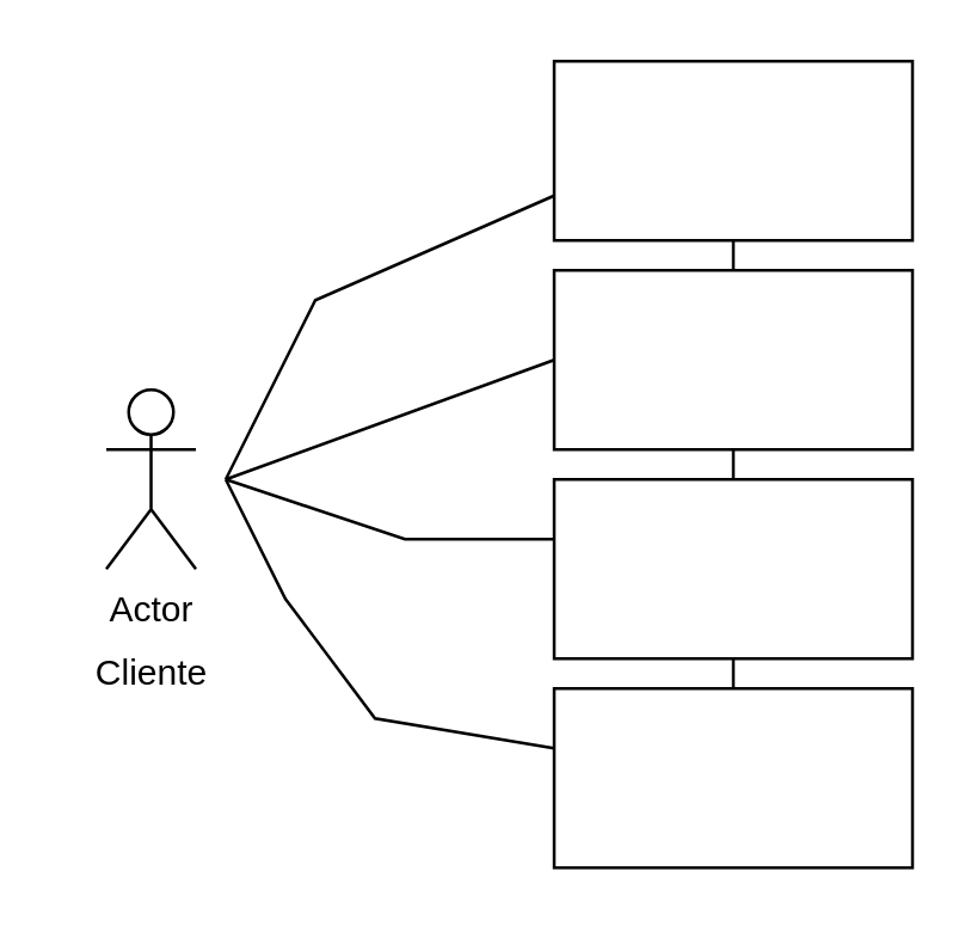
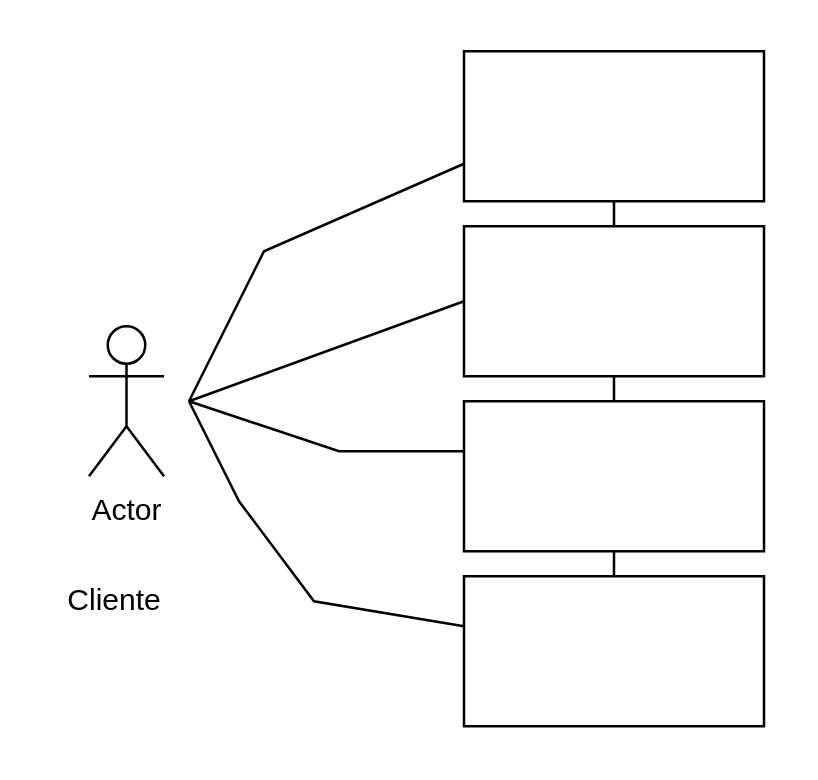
  <mxCell id="0" />
  <mxCell id="1" parent="0" />
  <mxCell id="2" value="Actor" style="shape=umlActor;verticalLabelPosition=bottom;verticalAlign=top;html=1;outlineConnect=0;" vertex="1" parent="1"><mxGeometry x="35" y="130" width="30" height="60" as="geometry" /></mxCell>
- <mxCell id="3" value="Cliente" style="text;html=1;align=center;verticalAlign=middle;resizable=0;points=[];autosize=1;strokeColor=none;fillColor=none;" vertex="1" parent="1"><mxGeometry x="20" y="210" width="60" height="30" as="geometry" /></mxCell>
+ <mxCell id="3" value="Cliente" style="text;html=1;align=center;verticalAlign=middle;resizable=0;points=[];autosize=1;strokeColor=none;fillColor=none;" vertex="1" parent="1"><mxGeometry x="15" y="225" width="60" height="30" as="geometry" /></mxCell>
  <mxCell id="4" value="" style="whiteSpace=wrap;html=1;verticalAlign=top;" vertex="1" parent="1"><mxGeometry x="185" width="120" height="60" as="geometry" y="20" /></mxCell>
  <mxCell id="5" value="" style="whiteSpace=wrap;html=1;verticalAlign=top;" vertex="1" parent="1"><mxGeometry x="185" y="90" width="120" height="60" as="geometry" /></mxCell>
  <mxCell id="6" value="" style="whiteSpace=wrap;html=1;verticalAlign=top;" vertex="1" parent="1"><mxGeometry x="185" y="160" width="120" height="60" as="geometry" /></mxCell>
  <mxCell id="7" value="" style="endArrow=none;html=1;rounded=0;entryX=0;entryY=0.5;entryDx=0;entryDy=0;" edge="1" parent="1" target="5"><mxGeometry width="50" height="50" relative="1" as="geometry"><mxPoint x="75" y="160" as="sourcePoint" /><mxPoint x="185" y="150" as="targetPoint" /><Array as="points" /></mxGeometry></mxCell>
  <mxCell id="8" value="" style="endArrow=none;html=1;rounded=0;entryX=0;entryY=0.75;entryDx=0;entryDy=0;" edge="1" parent="1" target="4"><mxGeometry width="50" height="50" relative="1" as="geometry"><mxPoint x="75" y="160" as="sourcePoint" /><mxPoint x="175" y="60" as="targetPoint" /><Array as="points"><mxPoint x="105" y="100" /></Array></mxGeometry></mxCell>
  <mxCell id="9" value="" style="endArrow=none;html=1;rounded=0;" edge="1" parent="1" source="5" target="4"><mxGeometry width="50" height="50" relative="1" as="geometry"><mxPoint x="220" y="145" as="sourcePoint" /><mxPoint x="270" y="95" as="targetPoint" /></mxGeometry></mxCell>
  <mxCell id="10" value="" style="endArrow=none;html=1;rounded=0;entryX=0.5;entryY=1;entryDx=0;entryDy=0;" edge="1" parent="1" source="6" target="5"><mxGeometry width="50" height="50" relative="1" as="geometry"><mxPoint x="220" y="220" as="sourcePoint" /><mxPoint x="270" y="170" as="targetPoint" /></mxGeometry></mxCell>
  <mxCell id="11" value="" style="whiteSpace=wrap;html=1;verticalAlign=top;" vertex="1" parent="1"><mxGeometry x="185" y="230" width="120" height="60" as="geometry" /></mxCell>
  <mxCell id="12" value="" style="endArrow=none;html=1;rounded=0;entryX=0.5;entryY=1;entryDx=0;entryDy=0;" edge="1" parent="1" source="11" target="6"><mxGeometry width="50" height="50" relative="1" as="geometry"><mxPoint x="220" y="270" as="sourcePoint" /><mxPoint x="270" y="220" as="targetPoint" /></mxGeometry></mxCell>
  <mxCell id="13" value="" style="endArrow=none;html=1;rounded=0;" edge="1" parent="1"><mxGeometry width="50" height="50" relative="1" as="geometry"><mxPoint x="75" y="160" as="sourcePoint" /><mxPoint x="185" y="180" as="targetPoint" /><Array as="points"><mxPoint x="135" y="180" /></Array></mxGeometry></mxCell>
  <mxCell id="14" value="" style="endArrow=none;html=1;rounded=0;" edge="1" parent="1"><mxGeometry width="50" height="50" relative="1" as="geometry"><mxPoint x="75" y="160" as="sourcePoint" /><mxPoint x="185" y="250" as="targetPoint" /><Array as="points"><mxPoint x="95" y="200" /><mxPoint x="125" y="240" /></Array></mxGeometry></mxCell>
